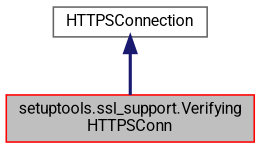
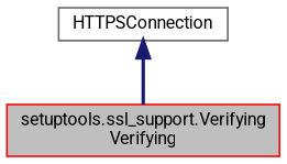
  digraph {
    fontname=Roboto
    node [fontname=Roboto fontsize=10 shape=record style=filled]
-   n1 [color=red fillcolor=grey75 fontcolor=black height=0.2 label="setuptools.ssl_support.Verifying\lHTTPSConn" width=0.4]
+   n1 [color=red fillcolor=grey75 fontcolor=black height=0.2 label="setuptools.ssl_support.Verifying\lVerifying" width=0.4]
    n2 [color=gray40 fillcolor=white height=0.2 label=HTTPSConnection width=0.4]
    n2 -> n1 [color=midnightblue dir=back fontname=Roboto fontsize=10 labelfontname=Helvetica labelfontsize=10 style=bold]
  }
